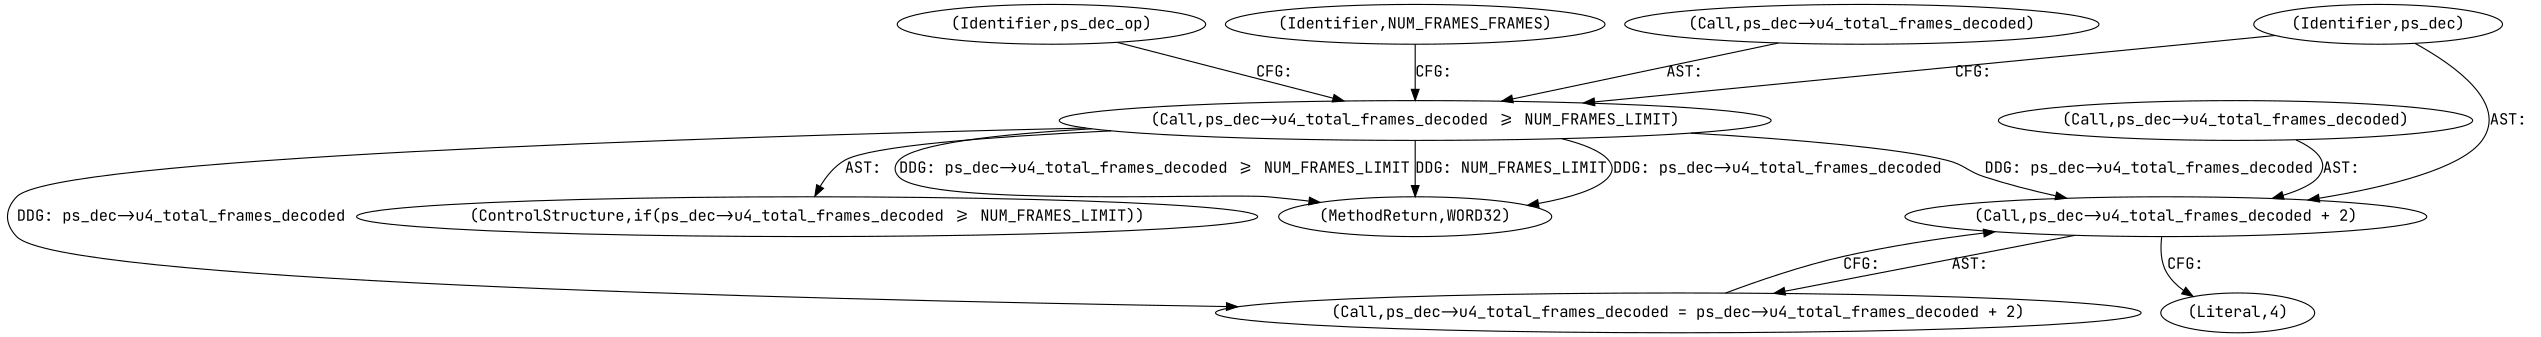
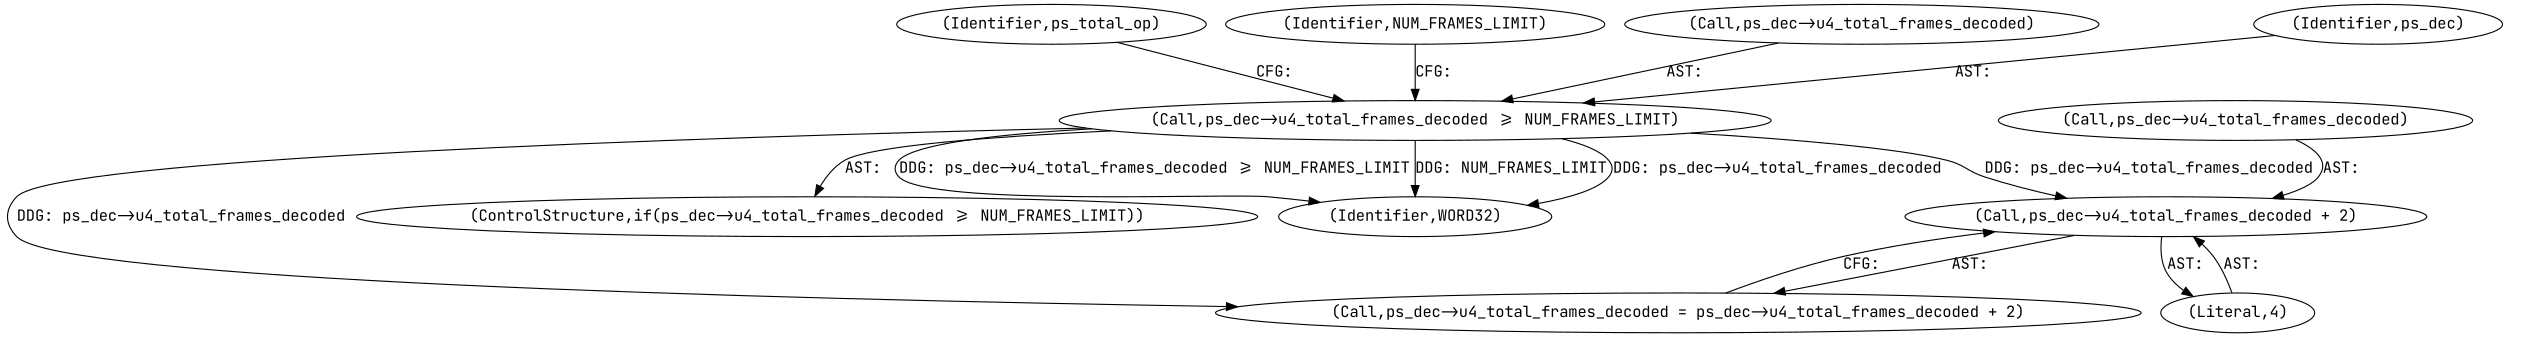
  digraph {
    fontname="JetBrains Mono"
    node [fontname="JetBrains Mono"]
    edge [fontname="JetBrains Mono"]
    n1 [label="(Call,ps_dec->u4_total_frames_decoded + 2)"]
    n2 [label="(Literal,4)"]
    n3 [label="(Call,ps_dec->u4_total_frames_decoded = ps_dec->u4_total_frames_decoded + 2)"]
    n4 [label="(Call,ps_dec->u4_total_frames_decoded >= NUM_FRAMES_LIMIT)"]
    n5 [label="(ControlStructure,if(ps_dec->u4_total_frames_decoded >= NUM_FRAMES_LIMIT))"]
-   n6 [label="(MethodReturn,WORD32)"]
-   n7 [label="(Identifier,NUM_FRAMES_FRAMES)"]
-   n8 [label="(Identifier,ps_dec_op)"]
+   n6 [label="(Identifier,WORD32)"]
+   n7 [label="(Identifier,NUM_FRAMES_LIMIT)"]
+   n8 [label="(Identifier,ps_total_op)"]
    n9 [label="(Identifier,ps_dec)"]
    n10 [label="(Call,ps_dec->u4_total_frames_decoded)"]
    n11 [label="(Call,ps_dec->u4_total_frames_decoded)"]
-   n1 -> n2 [label="CFG: "]
+   n1 -> n2 [label="AST: "]
    n1 -> n3 [label="AST: "]
-   n9 -> n1 [label="AST: "]
+   n2 -> n1 [label="AST: "]
    n3 -> n1 [label="CFG: "]
    n4 -> n1 [label="DDG: ps_dec->u4_total_frames_decoded"]
    n4 -> n3 [label="DDG: ps_dec->u4_total_frames_decoded"]
    n4 -> n5 [label="AST: "]
    n4 -> n6 [label="DDG: NUM_FRAMES_LIMIT"]
    n4 -> n6 [label="DDG: ps_dec->u4_total_frames_decoded"]
    n4 -> n6 [label="DDG: ps_dec->u4_total_frames_decoded >= NUM_FRAMES_LIMIT"]
    n7 -> n4 [label="CFG: "]
    n8 -> n4 [label="CFG: "]
-   n9 -> n4 [label="CFG: "]
+   n9 -> n4 [label="AST: "]
    n10 -> n1 [label="AST: "]
    n11 -> n4 [label="AST: "]
  }
